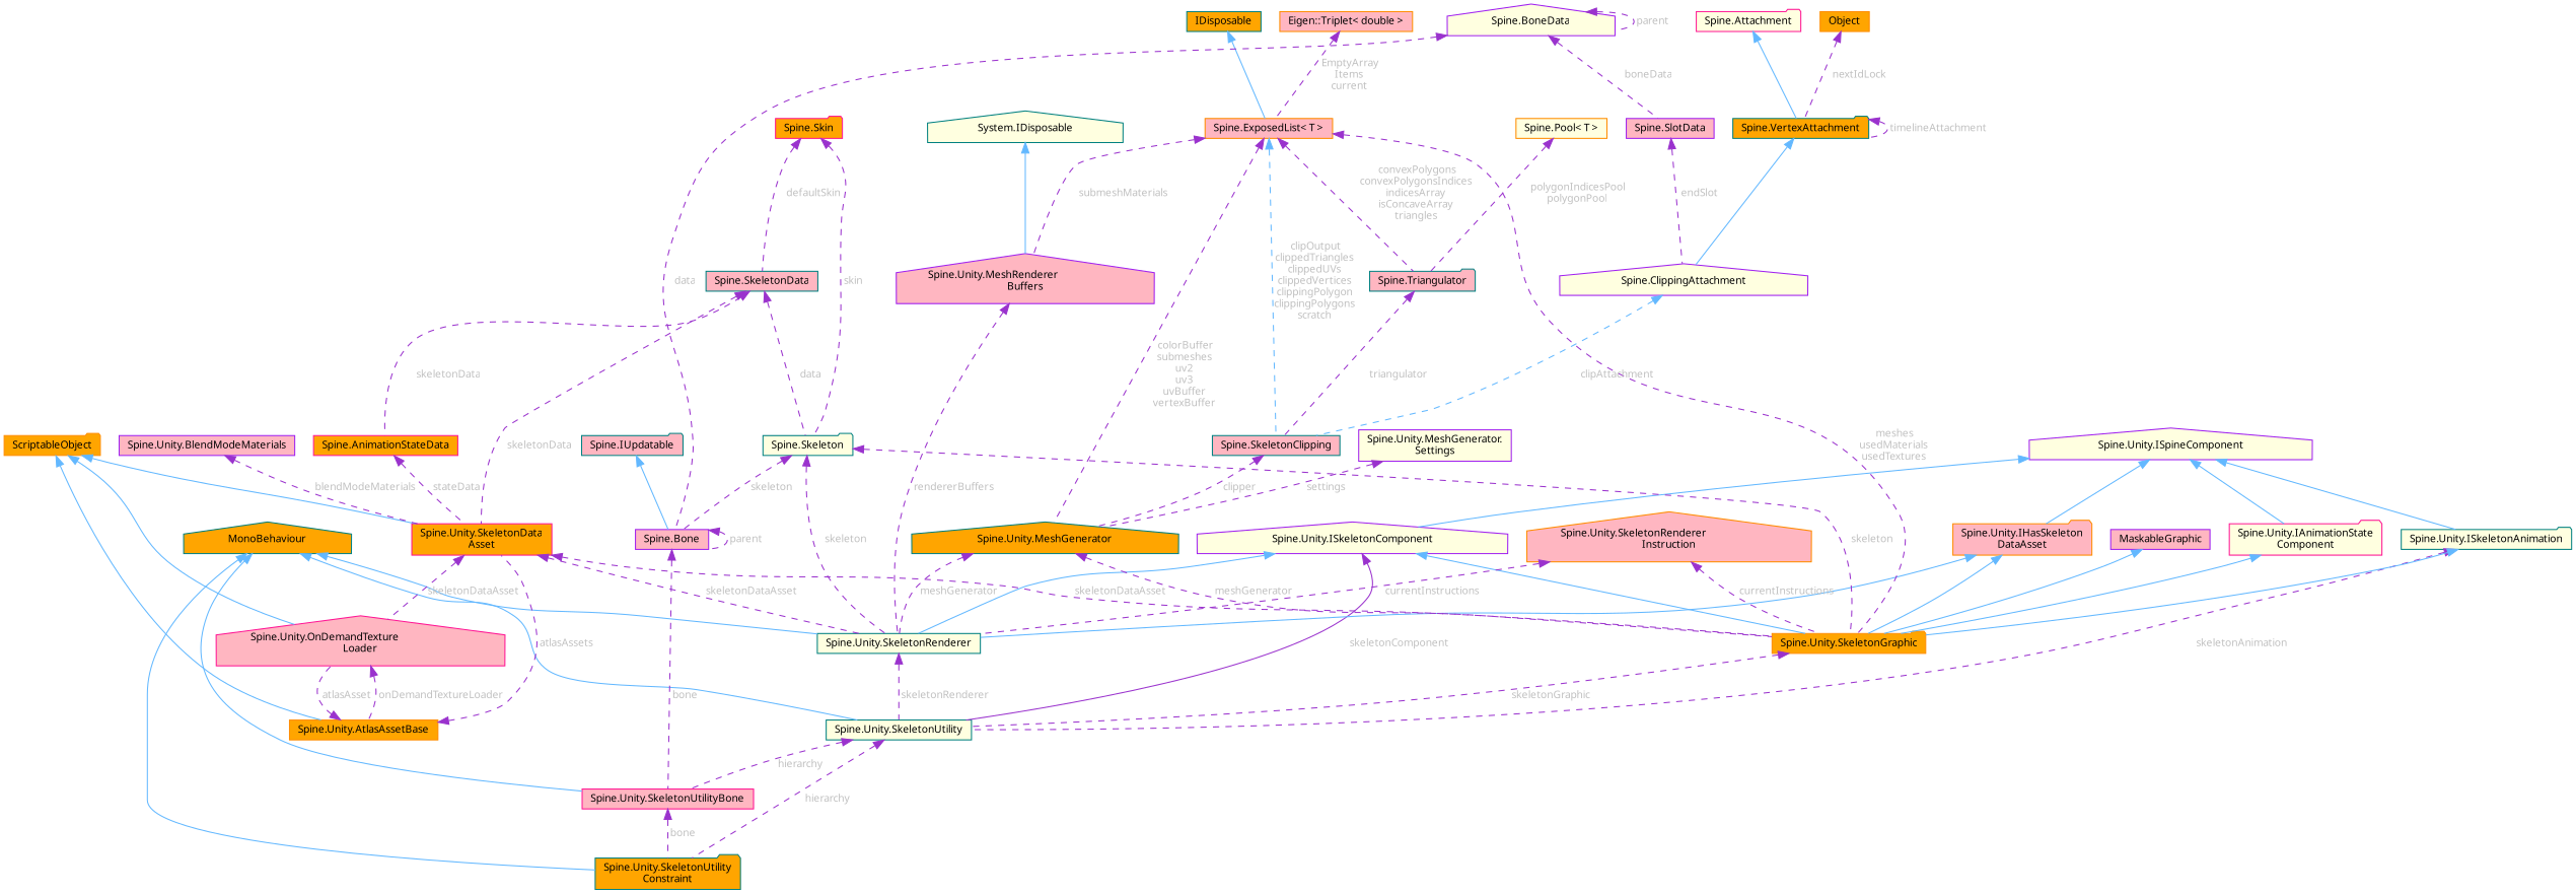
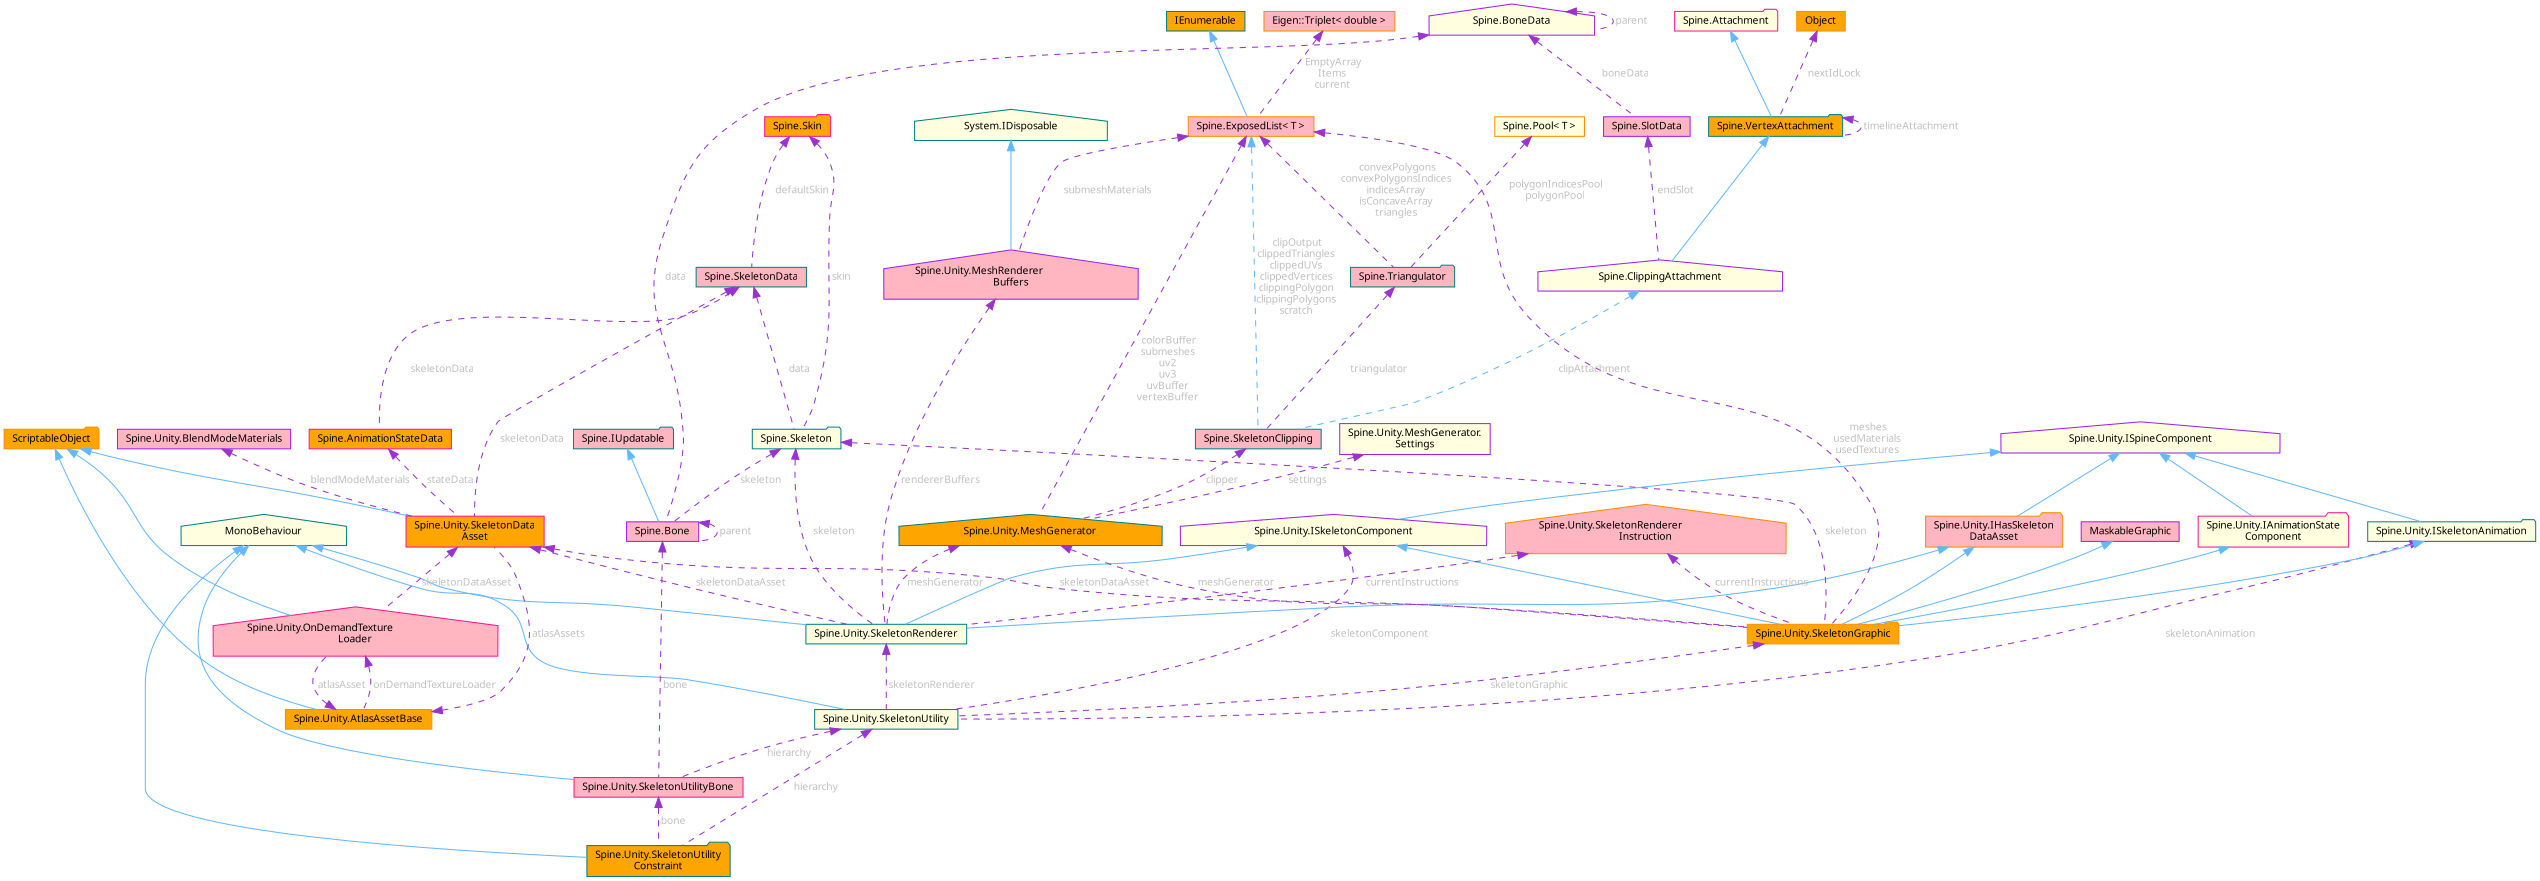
  digraph {
    fontname="Noto Sans"
    rankdir=TB
    node [color=teal fillcolor=lightpink fontname="Noto Sans" fontsize=10 shape=box style=filled]
    edge [color=darkorchid3 dir=back fontname="Noto Sans" fontsize=10 labelfontname=Helvetica labelfontsize=10 style=dashed fontcolor=grey]
    n1 [fillcolor=orange fontcolor=black height=0.2 label="Spine.Unity.SkeletonUtility\lConstraint" shape=folder width=0.4]
-   n2 [fillcolor=orange height=0.2 label=MonoBehaviour shape=house width=0.4]
+   n2 [fillcolor=lightyellow height=0.2 label=MonoBehaviour shape=house width=0.4]
    n3 [color=deeppink height=0.2 label="Spine.Unity.SkeletonUtilityBone" width=0.4]
    n4 [fillcolor=lightyellow height=0.2 label="Spine.Unity.SkeletonUtility" width=0.4]
    n5 [fillcolor=lightyellow height=0.2 label="Spine.Unity.SkeletonRenderer" width=0.4]
    n6 [color=purple fillcolor=lightyellow height=0.2 label="Spine.Unity.ISkeletonComponent" shape=house width=0.4]
    n7 [color=darkorange fillcolor=orange height=0.2 label="Spine.Unity.SkeletonGraphic" shape=folder width=0.4]
    n8 [color=purple fillcolor=lightyellow height=0.2 label="Spine.Unity.ISpineComponent" shape=house width=0.4]
    n9 [color=darkorange height=0.2 label="Spine.Unity.IHasSkeleton\lDataAsset" shape=folder width=0.4]
    n10 [color=deeppink fillcolor=lightyellow height=0.2 label="Spine.Unity.IAnimationState\lComponent" shape=folder width=0.4]
    n11 [fillcolor=lightyellow height=0.2 label="Spine.Unity.ISkeletonAnimation" shape=folder width=0.4]
    n12 [color=deeppink fillcolor=orange height=0.2 label="Spine.Unity.SkeletonData\lAsset" width=0.4]
    n13 [color=deeppink height=0.2 label="Spine.Unity.OnDemandTexture\lLoader" shape=house width=0.4]
    n14 [color=darkorange fillcolor=orange height=0.2 label="Spine.Unity.AtlasAssetBase" width=0.4]
    n15 [color=darkorange fillcolor=orange height=0.2 label=ScriptableObject shape=folder width=0.4]
    n16 [color=purple height=0.2 label="Spine.Unity.BlendModeMaterials" width=0.4]
    n17 [height=0.2 label="Spine.SkeletonData" width=0.4]
    n18 [color=deeppink fillcolor=orange height=0.2 label="Spine.AnimationStateData" width=0.4]
    n19 [fillcolor=lightyellow height=0.2 label="Spine.Skeleton" shape=folder width=0.4]
    n20 [color=purple height=0.2 label="Spine.Bone" width=0.4]
    n21 [color=deeppink fillcolor=orange height=0.2 label="Spine.Skin" shape=folder width=0.4]
    n22 [color=darkorange height=0.2 label="Spine.Unity.SkeletonRenderer\lInstruction" shape=house width=0.4]
    n23 [fillcolor=orange height=0.2 label="Spine.Unity.MeshGenerator" shape=house width=0.4]
    n24 [color=purple fillcolor=lightyellow height=0.2 label="Spine.Unity.MeshGenerator.\lSettings" width=0.4]
    n25 [color=darkorange height=0.2 label="Spine.ExposedList\< T \>" width=0.4]
    n26 [height=0.2 label="Spine.SkeletonClipping" width=0.4]
    n27 [height=0.2 label="Spine.Triangulator" shape=folder width=0.4]
    n28 [color=purple height=0.2 label="Spine.Unity.MeshRenderer\lBuffers" shape=house width=0.4]
-   n29 [fillcolor=orange height=0.2 label=IDisposable width=0.4]
+   n29 [fillcolor=orange height=0.2 label=IEnumerable width=0.4]
    n30 [color=darkorange height=0.2 label="Eigen::Triplet\< double \>" width=0.4]
    n31 [color=darkorange fillcolor=lightyellow height=0.2 label="Spine.Pool\< T \>" width=0.4]
    n32 [color=purple fillcolor=lightyellow height=0.2 label="Spine.ClippingAttachment" shape=house width=0.4]
    n33 [fillcolor=orange height=0.2 label="Spine.VertexAttachment" shape=folder width=0.4]
    n34 [color=deeppink fillcolor=lightyellow height=0.2 label="Spine.Attachment" shape=folder width=0.4]
    n35 [color=darkorange fillcolor=orange height=0.2 label=Object width=0.4]
    n36 [color=purple height=0.2 label="Spine.SlotData" width=0.4]
    n37 [color=purple fillcolor=lightyellow height=0.2 label="Spine.BoneData" shape=house width=0.4]
    n38 [fillcolor=lightyellow height=0.2 label="System.IDisposable" shape=house width=0.4]
    n39 [color=purple height=0.2 label=MaskableGraphic width=0.4]
    n40 [height=0.2 label="Spine.IUpdatable" shape=folder width=0.4]
    n2 -> n1 [color=steelblue1 style=solid fontcolor=""]
    n2 -> n3 [color=steelblue1 style=solid fontcolor=""]
    n2 -> n4 [color=steelblue1 style=solid fontcolor=""]
    n2 -> n5 [color=steelblue1 style=solid fontcolor=""]
    n3 -> n1 [label=" bone"]
    n4 -> n1 [label=" hierarchy"]
    n4 -> n3 [label=" hierarchy"]
    n5 -> n4 [label=" skeletonRenderer"]
-   n6 -> n4 [label=" skeletonComponent" style=solid]
+   n6 -> n4 [label=" skeletonComponent"]
    n6 -> n5 [color=steelblue1 style=solid fontcolor=""]
    n6 -> n7 [color=steelblue1 style=solid fontcolor=""]
    n7 -> n4 [label=" skeletonGraphic"]
    n8 -> n6 [color=steelblue1 style=solid fontcolor=""]
    n8 -> n9 [color=steelblue1 style=solid fontcolor=""]
    n8 -> n10 [color=steelblue1 style=solid fontcolor=""]
    n8 -> n11 [color=steelblue1 style=solid fontcolor=""]
    n9 -> n5 [color=steelblue1 style=solid fontcolor=""]
    n9 -> n7 [color=steelblue1 style=solid fontcolor=""]
    n10 -> n7 [color=steelblue1 style=solid fontcolor=""]
    n11 -> n4 [label=" skeletonAnimation"]
    n11 -> n7 [color=steelblue1 style=solid fontcolor=""]
    n12 -> n5 [label=" skeletonDataAsset"]
    n12 -> n7 [label=" skeletonDataAsset"]
    n12 -> n13 [label=" skeletonDataAsset"]
    n13 -> n14 [label=" onDemandTextureLoader"]
    n14 -> n12 [label=" atlasAssets"]
    n14 -> n13 [label=" atlasAsset"]
    n15 -> n12 [color=steelblue1 style=solid fontcolor=""]
    n15 -> n13 [color=steelblue1 style=solid fontcolor=""]
    n15 -> n14 [color=steelblue1 style=solid fontcolor=""]
    n16 -> n12 [label=" blendModeMaterials"]
    n17 -> n12 [label=" skeletonData"]
    n17 -> n18 [label=" skeletonData"]
    n17 -> n19 [label=" data"]
    n18 -> n12 [label=" stateData"]
    n19 -> n5 [label=" skeleton"]
    n19 -> n7 [label=" skeleton"]
    n19 -> n20 [label=" skeleton"]
    n20 -> n3 [label=" bone"]
    n20 -> n20 [label=" parent"]
    n21 -> n17 [label=" defaultSkin"]
    n21 -> n19 [label=" skin"]
    n22 -> n5 [label=" currentInstructions"]
    n22 -> n7 [label=" currentInstructions"]
    n23 -> n5 [label=" meshGenerator"]
    n23 -> n7 [label=" meshGenerator"]
    n24 -> n23 [label=" settings"]
    n25 -> n7 [label=" meshes\nusedMaterials\nusedTextures"]
    n25 -> n23 [label=" colorBuffer\nsubmeshes\nuv2\nuv3\nuvBuffer\nvertexBuffer"]
    n25 -> n26 [color=steelblue1 label=" clipOutput\nclippedTriangles\nclippedUVs\nclippedVertices\nclippingPolygon\nclippingPolygons\nscratch"]
    n25 -> n27 [label=" convexPolygons\nconvexPolygonsIndices\nindicesArray\nisConcaveArray\ntriangles"]
    n25 -> n28 [label=" submeshMaterials"]
    n26 -> n23 [label=" clipper"]
    n27 -> n26 [label=" triangulator"]
    n28 -> n5 [label=" rendererBuffers"]
    n29 -> n25 [color=steelblue1 style=solid fontcolor=""]
    n30 -> n25 [label=" EmptyArray\nItems\ncurrent"]
    n31 -> n27 [label=" polygonIndicesPool\npolygonPool"]
    n32 -> n26 [color=steelblue1 label=" clipAttachment"]
    n33 -> n32 [color=steelblue1 style=solid fontcolor=""]
    n33 -> n33 [label=" timelineAttachment"]
    n34 -> n33 [color=steelblue1 style=solid fontcolor=""]
    n35 -> n33 [label=" nextIdLock"]
    n36 -> n32 [label=" endSlot"]
    n37 -> n20 [label=" data"]
    n37 -> n36 [label=" boneData"]
    n37 -> n37 [label=" parent"]
    n38 -> n28 [color=steelblue1 style=solid fontcolor=""]
    n39 -> n7 [color=steelblue1 style=solid fontcolor=""]
    n40 -> n20 [color=steelblue1 style=solid fontcolor=""]
  }
